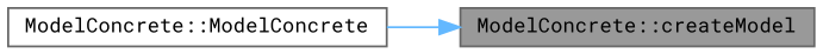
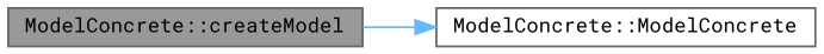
  digraph {
    rankdir=LR
    fontname="Roboto Mono"
    node [fontname="Roboto Mono" fontsize=10 shape=box style=filled]
    n1 [color=gray40 fillcolor=grey60 fontcolor=black height=0.2 label="ModelConcrete::createModel" width=0.4]
    n2 [color=grey40 fillcolor=white height=0.2 label="ModelConcrete::ModelConcrete" width=0.4]
-   n2 -> n1 [color=steelblue1 fontname="Roboto Mono" fontsize=10 labelfontname=Helvetica labelfontsize=10 style=solid]
+   n1 -> n2 [color=steelblue1 fontname="Roboto Mono" fontsize=10 labelfontname=Helvetica labelfontsize=10 style=solid]
  }
